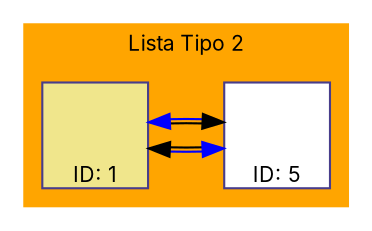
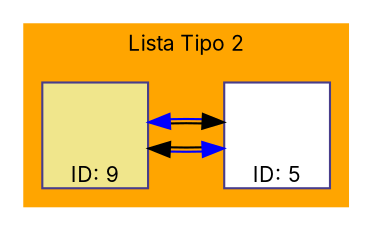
  digraph {
    rankdir=LR
    fontname=Inter
    node [color=darkslateblue fontcolor=black fontsize=10 labelloc=b shape=square style=filled fontname=Inter]
    edge [color="blue:black" dir=both fontname=Inter]
-   n1 [label="ID: 1" width=0.7 fillcolor=khaki]
+   n1 [label="ID: 9" width=0.7 fillcolor=khaki]
    n2 [label="ID: 5" width=0.7 fillcolor=white]
    subgraph cluster_1 {
      color=orange
      fontsize=10
      label="Lista Tipo 2"
      shape=Mrecord
      style="filled, bold"
      n1
      n2
    }
    n1 -> n2
    n2 -> n1
  }
